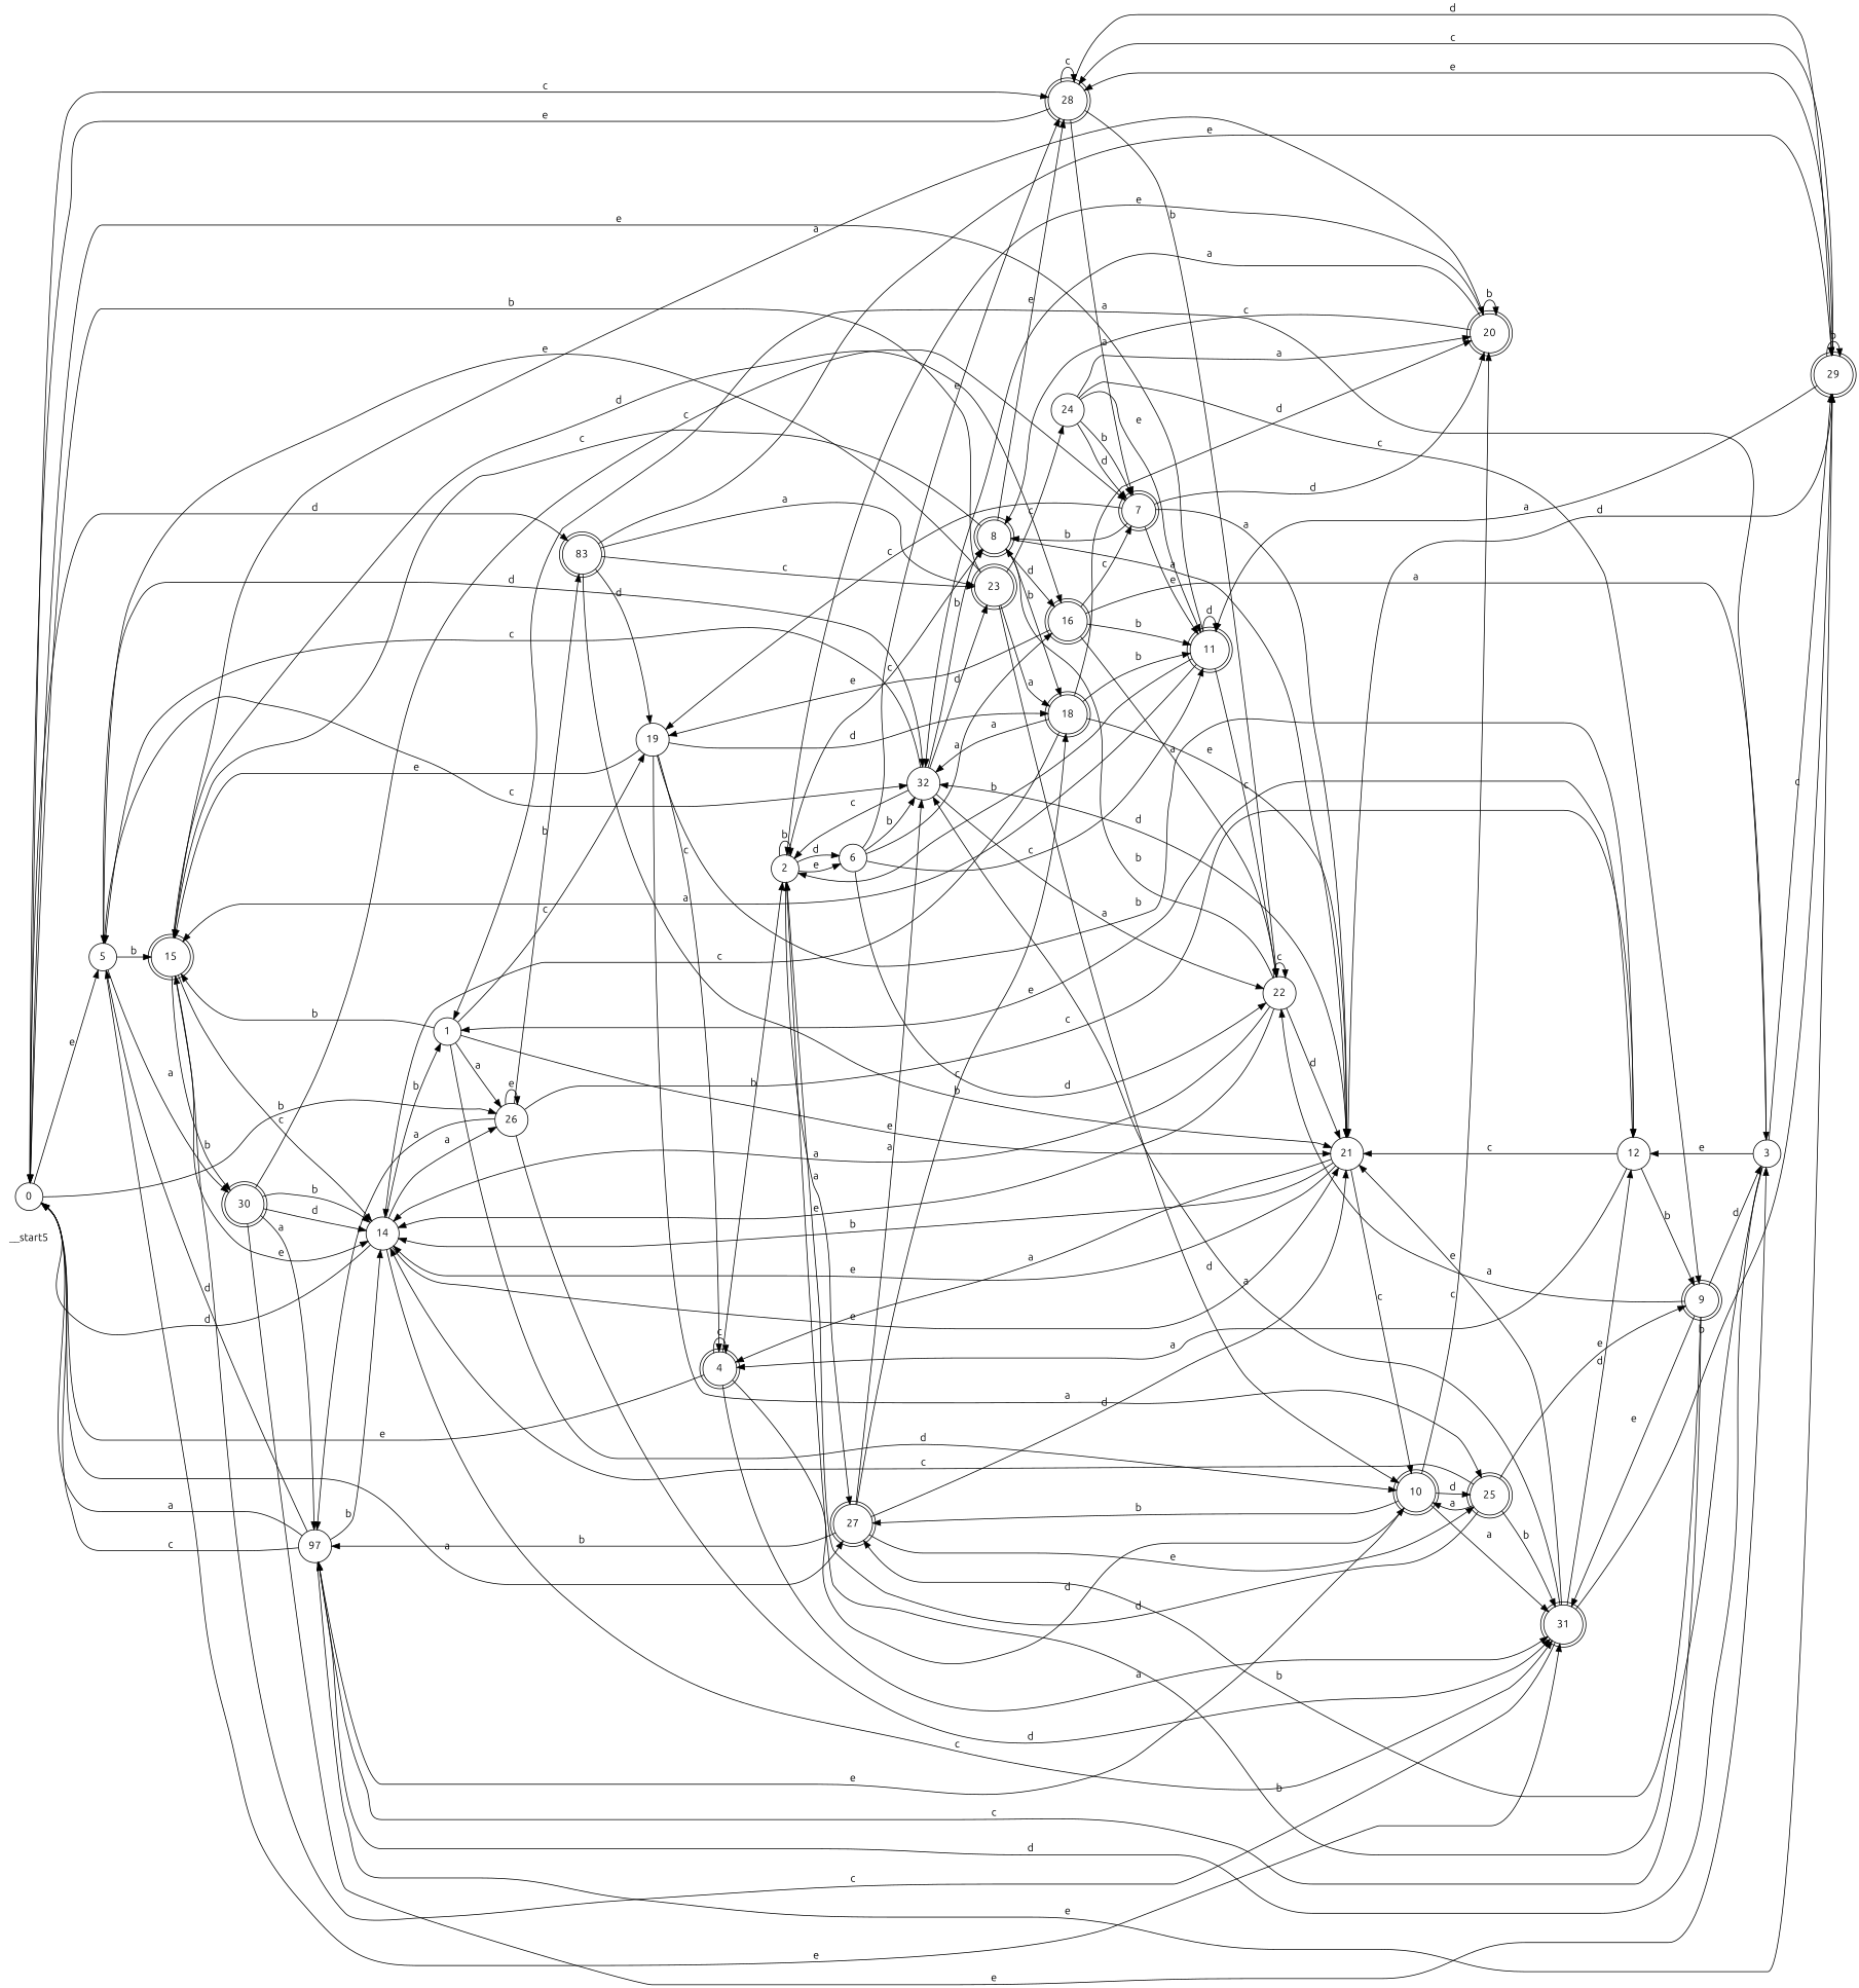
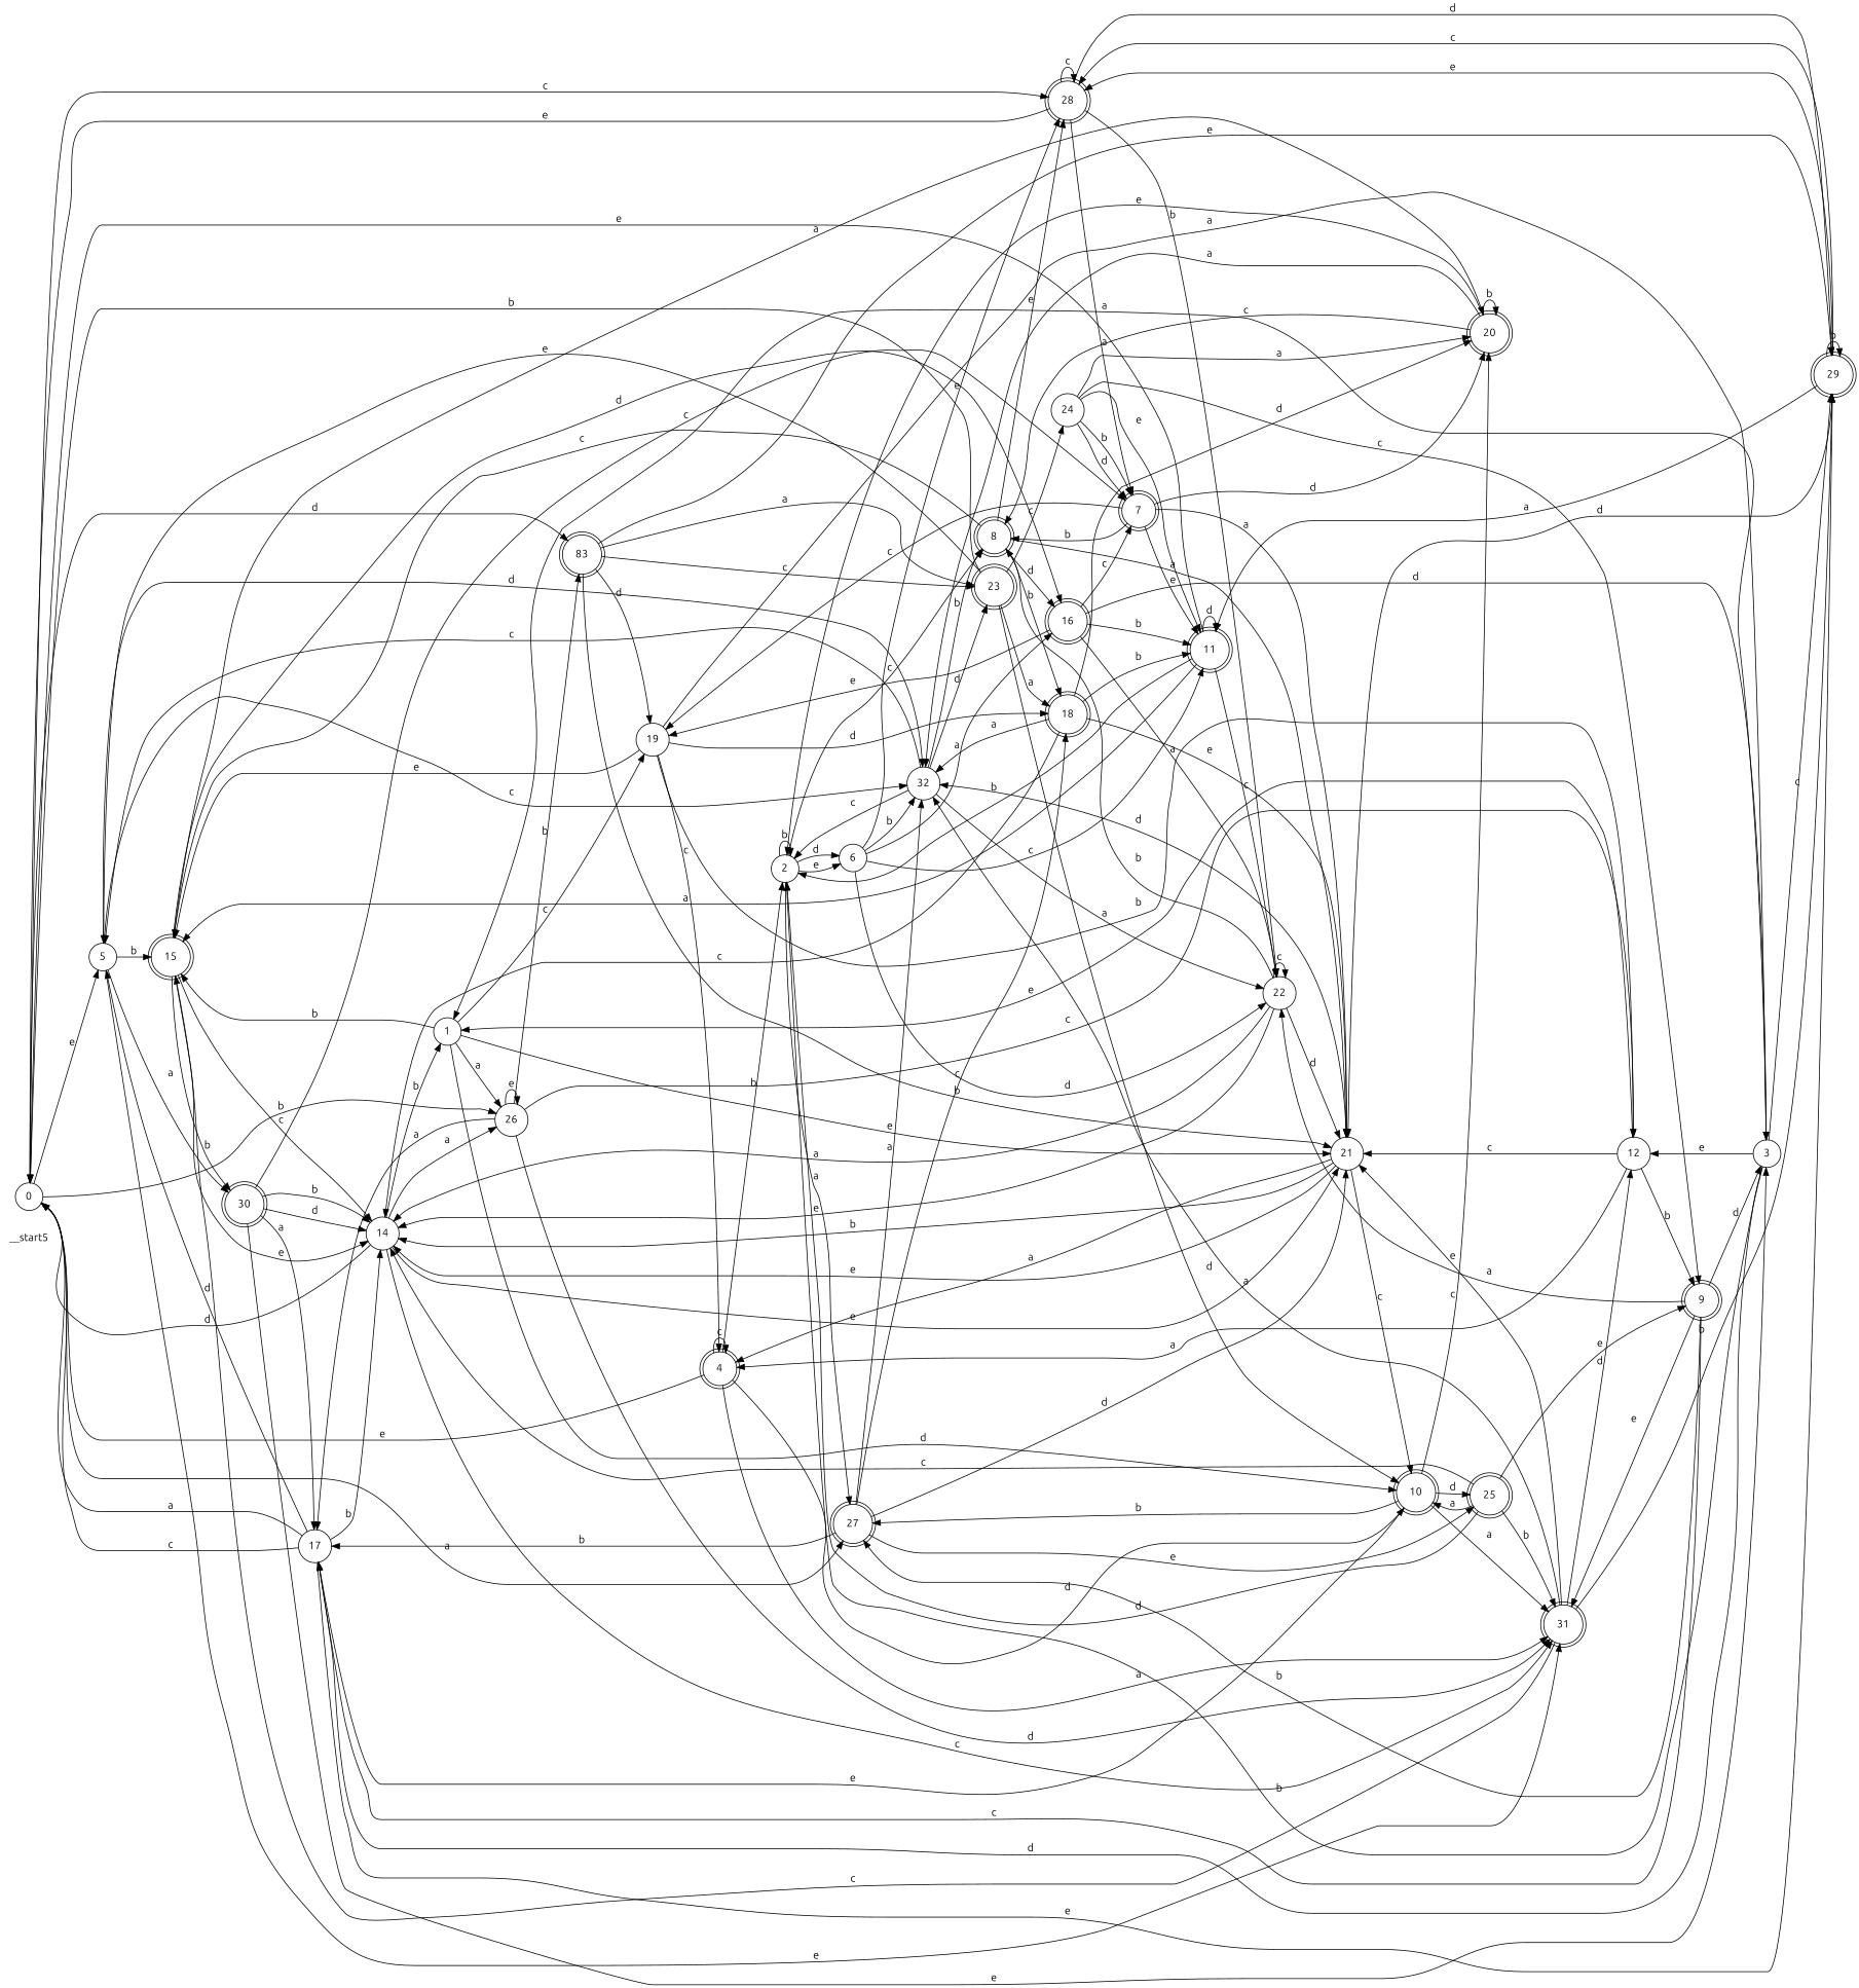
  digraph {
    fontname=Ubuntu
    rankdir=LR
    node [fontname=Ubuntu shape=doublecircle color=black fillcolor=white style="rounded,filled"]
    edge [fontname=Ubuntu]
    n1 [label=__start5 shape=none color="" fillcolor="" style=""]
    n2 [label=0 shape=circle style=filled]
    n3 [label=5 shape=circle style=filled]
    n4 [label=83]
    n5 [label=26 shape=circle style=filled]
    n6 [label=27]
    n7 [label=28]
    n8 [label=15]
    n9 [label=31]
    n10 [label=30]
    n11 [label=32 shape=circle style=filled]
    n12 [label=19 shape=circle style=filled]
    n13 [label=21 shape=circle style=filled]
    n14 [label=29]
    n15 [label=23]
    n16 [label=12 shape=circle style=filled]
-   n17 [label=97 shape=circle style=filled]
+   n17 [label=17 shape=circle style=filled]
    n18 [label=18]
    n19 [label=25]
    n20 [label=22 shape=circle style=filled]
    n21 [label=7]
    n22 [label=1 shape=circle style=filled]
    n23 [label=10]
    n24 [label=20]
    n25 [label=16]
    n26 [label=14 shape=circle style=filled]
    n27 [label=3 shape=circle style=filled]
    n28 [label=4]
    n29 [label=2 shape=circle style=filled]
    n30 [label=6 shape=circle style=filled]
    n31 [label=8]
    n32 [label=11]
    n33 [label=9]
    n34 [label=24 shape=circle style=filled]
    n2 -> n3 [label=e]
    n2 -> n4 [label=d]
    n2 -> n5 [label=b]
    n2 -> n6 [label=a]
    n2 -> n7 [label=c]
    n3 -> n8 [label=b]
    n3 -> n9 [label=e]
    n3 -> n10 [label=a]
    n3 -> n11 [label=c]
    n3 -> n11 [label=d]
    n4 -> n12 [label=d]
    n4 -> n13 [label=b]
    n4 -> n14 [label=e]
    n4 -> n15 [label=a]
    n4 -> n15 [label=c]
    n5 -> n4 [label=b]
    n5 -> n5 [label=e]
    n5 -> n9 [label=d]
    n5 -> n16 [label=c]
    n5 -> n17 [label=a]
    n6 -> n11 [label=a]
    n6 -> n13 [label=d]
    n6 -> n17 [label=b]
    n6 -> n18 [label=c]
    n6 -> n19 [label=e]
    n7 -> n2 [label=e]
    n7 -> n7 [label=c]
    n7 -> n14 [label=d]
    n7 -> n20 [label=b]
    n7 -> n21 [label=a]
    n8 -> n10 [label=b]
    n8 -> n24 [label=a]
    n8 -> n25 [label=d]
    n8 -> n26 [label=c]
    n8 -> n26 [label=e]
    n9 -> n8 [label=c]
    n9 -> n11 [label=a]
    n9 -> n13 [label=e]
    n9 -> n14 [label=b]
    n9 -> n16 [label=d]
    n10 -> n17 [label=a]
    n10 -> n21 [label=c]
    n10 -> n26 [label=b]
    n10 -> n26 [label=d]
    n10 -> n27 [label=e]
    n11 -> n3 [label=c]
    n11 -> n15 [label=d]
    n11 -> n20 [label=a]
    n11 -> n29 [label=c]
    n11 -> n31 [label=b]
    n12 -> n8 [label=e]
    n12 -> n16 [label=b]
    n12 -> n18 [label=d]
-   n12 -> n19 [label=a]
+   n12 -> n27 [label=a]
    n12 -> n28 [label=c]
    n13 -> n11 [label=d]
    n13 -> n23 [label=c]
    n13 -> n26 [label=b]
    n13 -> n26 [label=e]
    n13 -> n28 [label=a]
    n14 -> n7 [label=c]
    n14 -> n7 [label=e]
    n14 -> n13 [label=d]
    n14 -> n14 [label=b]
    n14 -> n32 [label=a]
    n15 -> n2 [label=b]
    n15 -> n3 [label=e]
    n15 -> n18 [label=a]
    n15 -> n23 [label=d]
    n15 -> n34 [label=c]
    n16 -> n13 [label=c]
    n16 -> n22 [label=e]
    n16 -> n28 [label=a]
    n16 -> n33 [label=b]
    n17 -> n2 [label=a]
    n17 -> n2 [label=c]
    n17 -> n3 [label=d]
    n17 -> n14 [label=e]
    n17 -> n26 [label=b]
    n18 -> n11 [label=a]
    n18 -> n13 [label=e]
    n18 -> n24 [label=d]
    n18 -> n26 [label=c]
    n18 -> n32 [label=b]
    n19 -> n9 [label=b]
    n19 -> n23 [label=a]
    n19 -> n26 [label=c]
    n19 -> n29 [label=d]
    n19 -> n33 [label=e]
    n20 -> n13 [label=d]
    n20 -> n20 [label=c]
    n20 -> n26 [label=a]
    n20 -> n26 [label=e]
    n20 -> n31 [label=b]
    n21 -> n12 [label=c]
    n21 -> n13 [label=a]
    n21 -> n24 [label=d]
    n21 -> n31 [label=b]
    n21 -> n32 [label=e]
    n22 -> n5 [label=a]
    n22 -> n8 [label=b]
    n22 -> n12 [label=c]
    n22 -> n13 [label=e]
    n22 -> n23 [label=d]
    n23 -> n6 [label=b]
    n23 -> n9 [label=a]
    n23 -> n17 [label=e]
    n23 -> n19 [label=d]
    n23 -> n24 [label=c]
    n24 -> n11 [label=a]
    n24 -> n24 [label=b]
    n24 -> n29 [label=e]
    n24 -> n31 [label=c]
    n25 -> n12 [label=e]
    n25 -> n20 [label=a]
    n25 -> n21 [label=c]
-   n25 -> n27 [label=a]
+   n25 -> n27 [label=d]
    n25 -> n32 [label=b]
    n26 -> n2 [label=d]
    n26 -> n5 [label=a]
    n26 -> n9 [label=c]
    n26 -> n13 [label=e]
    n26 -> n22 [label=b]
    n27 -> n14 [label=c]
    n27 -> n16 [label=e]
    n27 -> n17 [label=d]
    n27 -> n22 [label=a]
    n27 -> n29 [label=b]
    n28 -> n2 [label=e]
    n28 -> n9 [label=a]
    n28 -> n23 [label=d]
    n28 -> n28 [label=c]
    n28 -> n29 [label=b]
    n29 -> n6 [label=a]
    n29 -> n29 [label=b]
    n29 -> n30 [label=d]
    n29 -> n30 [label=e]
    n29 -> n31 [label=c]
    n30 -> n7 [label=e]
    n30 -> n11 [label=b]
    n30 -> n20 [label=d]
    n30 -> n25 [label=a]
    n30 -> n32 [label=c]
    n31 -> n7 [label=e]
    n31 -> n8 [label=c]
    n31 -> n13 [label=a]
    n31 -> n18 [label=b]
    n31 -> n25 [label=d]
    n32 -> n2 [label=e]
    n32 -> n8 [label=a]
    n32 -> n20 [label=c]
    n32 -> n29 [label=b]
    n32 -> n32 [label=d]
    n33 -> n6 [label=b]
    n33 -> n9 [label=e]
    n33 -> n17 [label=c]
    n33 -> n20 [label=a]
    n33 -> n27 [label=d]
    n34 -> n21 [label=b]
    n34 -> n21 [label=d]
    n34 -> n24 [label=a]
    n34 -> n32 [label=e]
    n34 -> n33 [label=c]
  }
